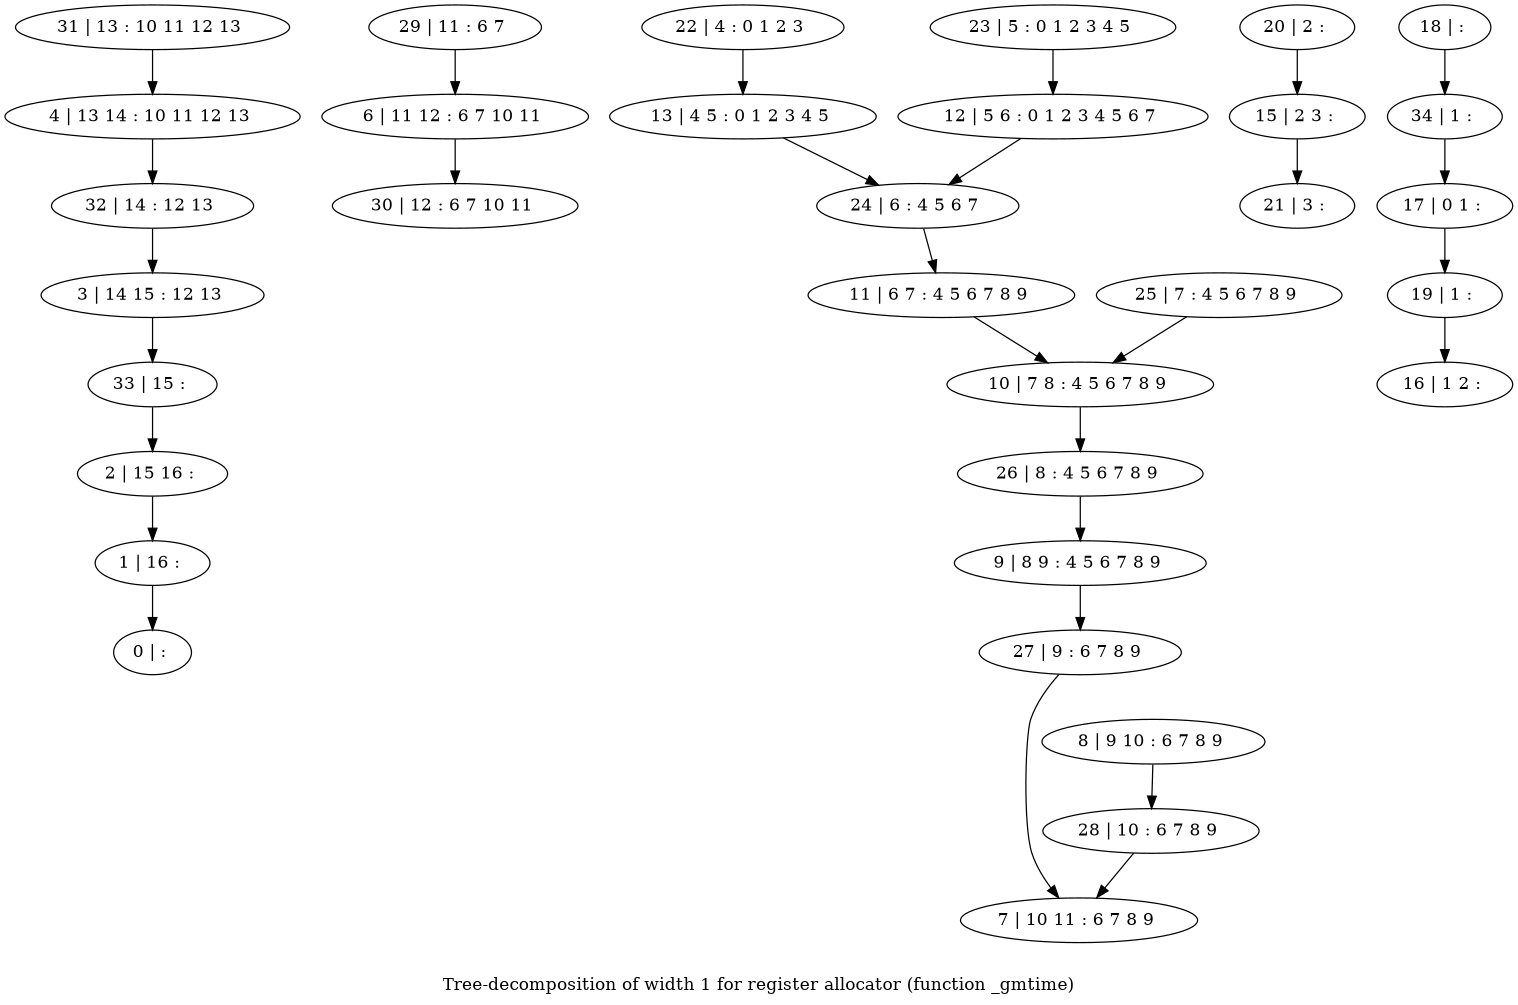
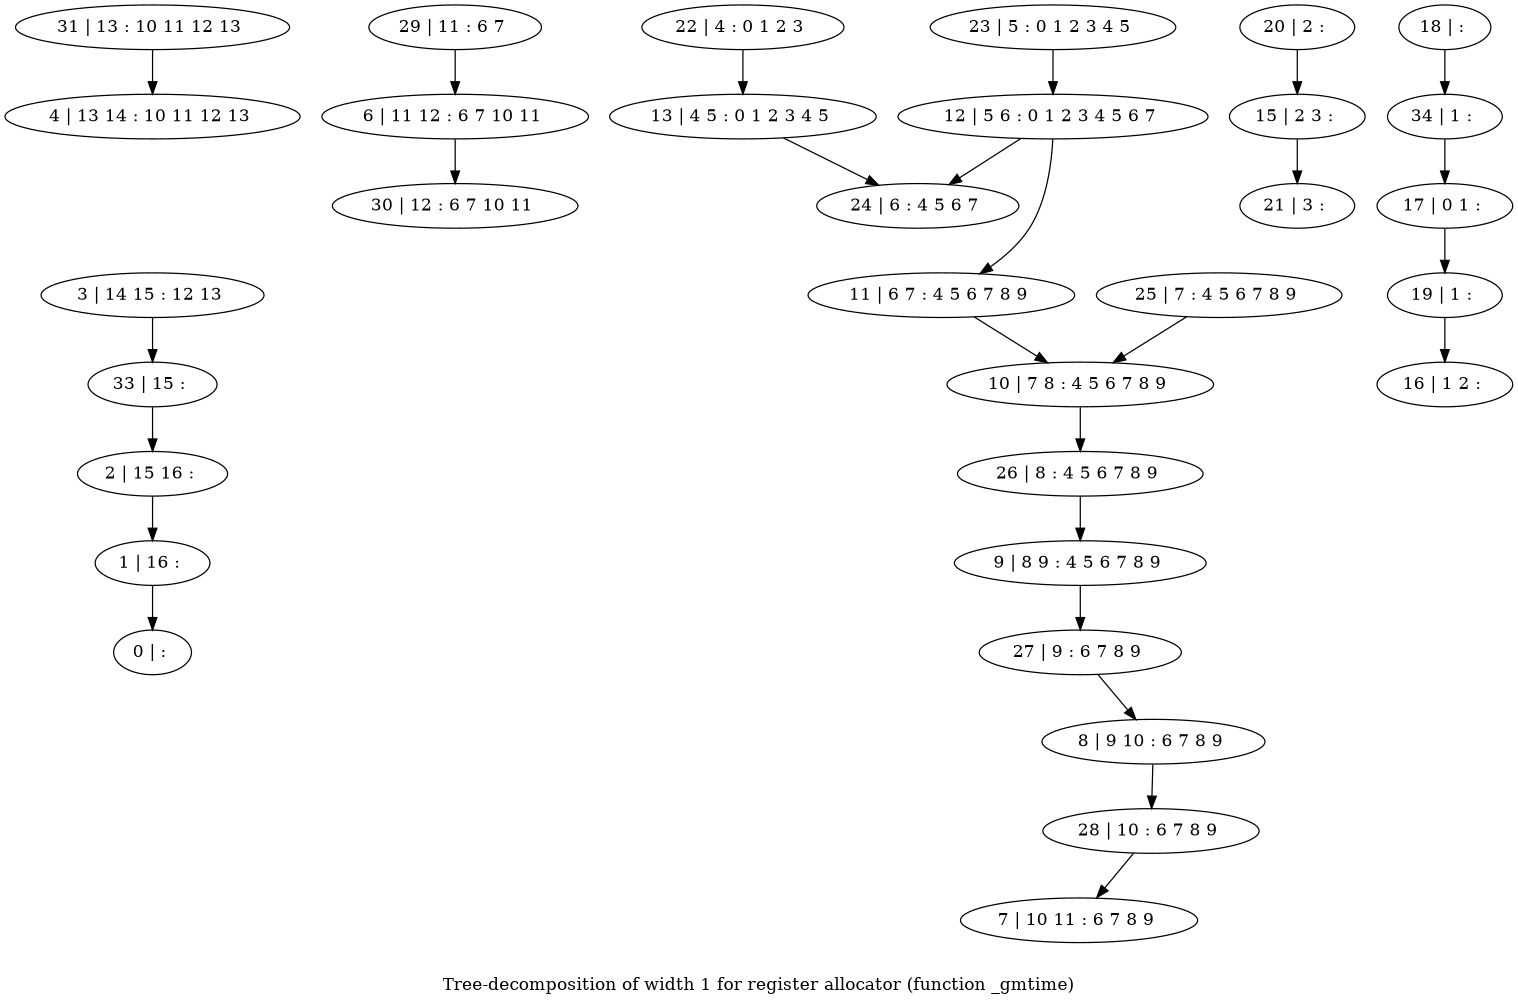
  digraph {
    label="Tree-decomposition of width 1 for register allocator (function _gmtime)"
    n1 [label="0 | : "]
    n2 [label="1 | 16 : "]
    n3 [label="2 | 15 16 : "]
    n4 [label="3 | 14 15 : 12 13 "]
    n5 [label="33 | 15 : "]
    n6 [label="4 | 13 14 : 10 11 12 13 "]
-   n7 [label="32 | 14 : 12 13 "]
    n8 [label="31 | 13 : 10 11 12 13 "]
    n9 [label="6 | 11 12 : 6 7 10 11 "]
    n10 [label="30 | 12 : 6 7 10 11 "]
    n11 [label="7 | 10 11 : 6 7 8 9 "]
    n12 [label="29 | 11 : 6 7 "]
    n13 [label="8 | 9 10 : 6 7 8 9 "]
    n14 [label="28 | 10 : 6 7 8 9 "]
    n15 [label="9 | 8 9 : 4 5 6 7 8 9 "]
    n16 [label="27 | 9 : 6 7 8 9 "]
    n17 [label="10 | 7 8 : 4 5 6 7 8 9 "]
    n18 [label="26 | 8 : 4 5 6 7 8 9 "]
    n19 [label="11 | 6 7 : 4 5 6 7 8 9 "]
    n20 [label="25 | 7 : 4 5 6 7 8 9 "]
    n21 [label="12 | 5 6 : 0 1 2 3 4 5 6 7 "]
    n22 [label="24 | 6 : 4 5 6 7 "]
    n23 [label="13 | 4 5 : 0 1 2 3 4 5 "]
    n24 [label="23 | 5 : 0 1 2 3 4 5 "]
    n25 [label="22 | 4 : 0 1 2 3 "]
    n26 [label="15 | 2 3 : "]
    n27 [label="21 | 3 : "]
    n28 [label="16 | 1 2 : "]
    n29 [label="20 | 2 : "]
    n30 [label="17 | 0 1 : "]
    n31 [label="19 | 1 : "]
    n32 [label="18 | : "]
    n33 [label="34 | 1 : "]
    n2 -> n1
    n3 -> n2
    n4 -> n5
    n5 -> n3
-   n6 -> n7
-   n7 -> n4
    n8 -> n6
    n9 -> n10
    n12 -> n9
    n13 -> n14
    n14 -> n11
    n15 -> n16
-   n16 -> n11
+   n16 -> n13
    n17 -> n18
    n18 -> n15
    n19 -> n17
    n20 -> n17
    n21 -> n22
-   n22 -> n19
+   n21 -> n19
    n23 -> n22
    n24 -> n21
    n25 -> n23
    n26 -> n27
    n29 -> n26
    n30 -> n31
    n31 -> n28
    n32 -> n33
    n33 -> n30
  }
